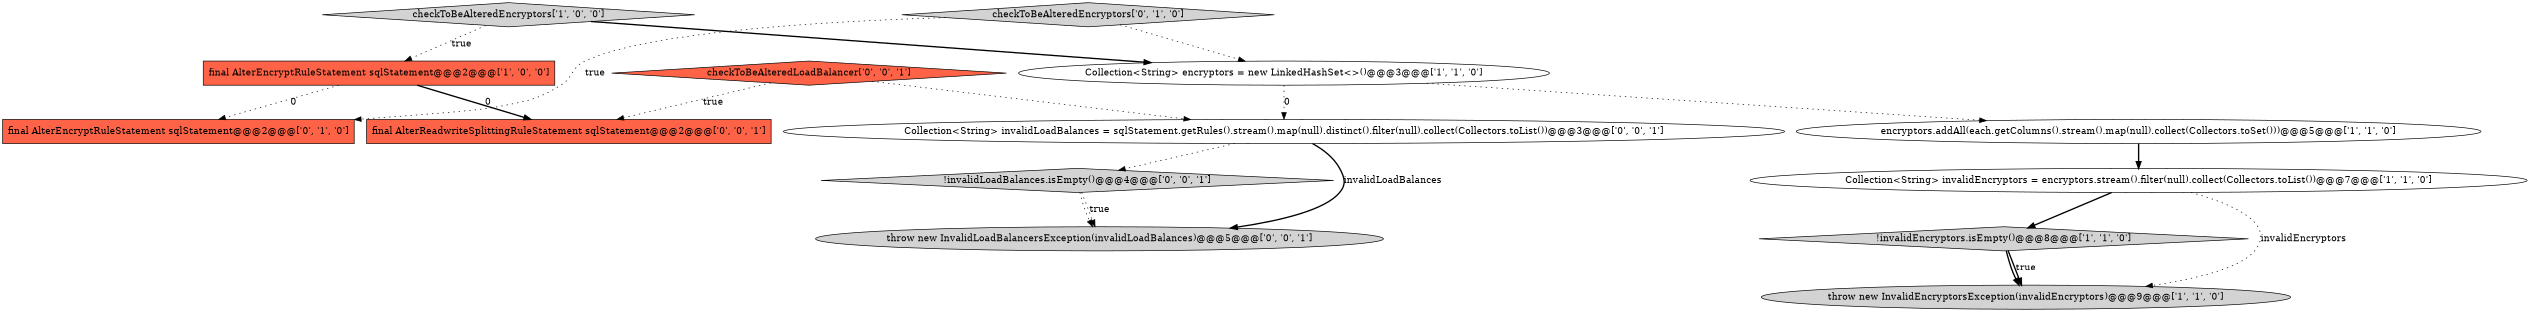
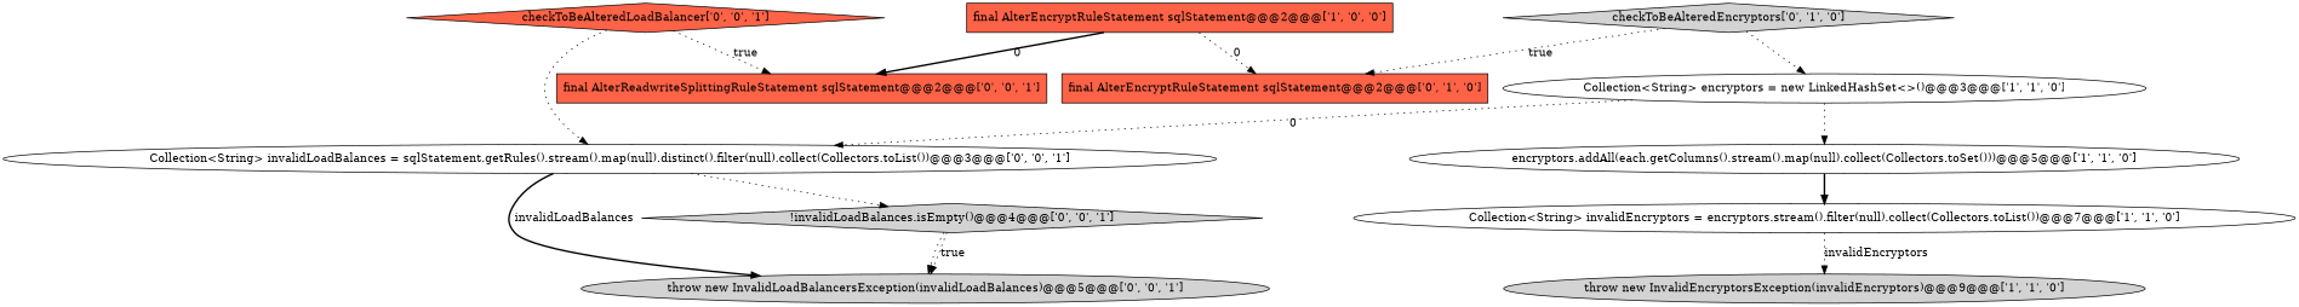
  digraph {
    node [fillcolor=lightgray shape=ellipse style=filled]
    edge [style=dotted]
    n1 [fillcolor=tomato label="final AlterEncryptRuleStatement sqlStatement@@@2@@@['1', '0', '0']" shape=box]
    n2 [fillcolor=tomato label="final AlterReadwriteSplittingRuleStatement sqlStatement@@@2@@@['0', '0', '1']" shape=box]
    n3 [fillcolor=tomato label="final AlterEncryptRuleStatement sqlStatement@@@2@@@['0', '1', '0']" shape=box]
-   n4 [label="!invalidEncryptors.isEmpty()@@@8@@@['1', '1', '0']" shape=diamond]
    n5 [label="throw new InvalidEncryptorsException(invalidEncryptors)@@@9@@@['1', '1', '0']"]
    n6 [label="throw new InvalidLoadBalancersException(invalidLoadBalances)@@@5@@@['0', '0', '1']"]
-   n7 [label="checkToBeAlteredEncryptors['1', '0', '0']" shape=diamond]
    n8 [fillcolor=white label="Collection<String> encryptors = new LinkedHashSet<>()@@@3@@@['1', '1', '0']"]
    n9 [fillcolor=white label="Collection<String> invalidLoadBalances = sqlStatement.getRules().stream().map(null).distinct().filter(null).collect(Collectors.toList())@@@3@@@['0', '0', '1']"]
    n10 [fillcolor=white label="encryptors.addAll(each.getColumns().stream().map(null).collect(Collectors.toSet()))@@@5@@@['1', '1', '0']"]
    n11 [fillcolor=tomato label="checkToBeAlteredLoadBalancer['0', '0', '1']" shape=diamond]
    n12 [label="!invalidLoadBalances.isEmpty()@@@4@@@['0', '0', '1']" shape=diamond]
    n13 [fillcolor=white label="Collection<String> invalidEncryptors = encryptors.stream().filter(null).collect(Collectors.toList())@@@7@@@['1', '1', '0']"]
    n14 [label="checkToBeAlteredEncryptors['0', '1', '0']" shape=diamond]
    n1 -> n2 [label=0 style=bold]
    n1 -> n3 [label=0]
-   n4 -> n5 [style=bold]
-   n4 -> n5 [label=true style=bold]
-   n7 -> n1 [label=true]
-   n7 -> n8 [style=bold]
    n8 -> n9 [label=0]
    n8 -> n10
    n9 -> n6 [label=invalidLoadBalances style=bold]
    n9 -> n12
    n10 -> n13 [style=bold]
    n11 -> n2 [label=true]
    n11 -> n9
    n12 -> n6
    n12 -> n6 [label=true]
-   n13 -> n4 [style=bold]
    n13 -> n5 [label=invalidEncryptors]
    n14 -> n3 [label=true]
    n14 -> n8
  }
